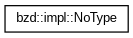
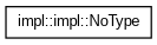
  digraph {
    rankdir=LR
    fontname="Liberation Sans"
-   n1 [color=black fillcolor=white fontname="Liberation Sans" fontsize=10 height=0.2 label="bzd::impl::NoType" shape=record style=filled width=0.4]
+   n1 [color=black fillcolor=white fontname="Liberation Sans" fontsize=10 height=0.2 label="impl::impl::NoType" shape=record style=filled width=0.4]
  }
